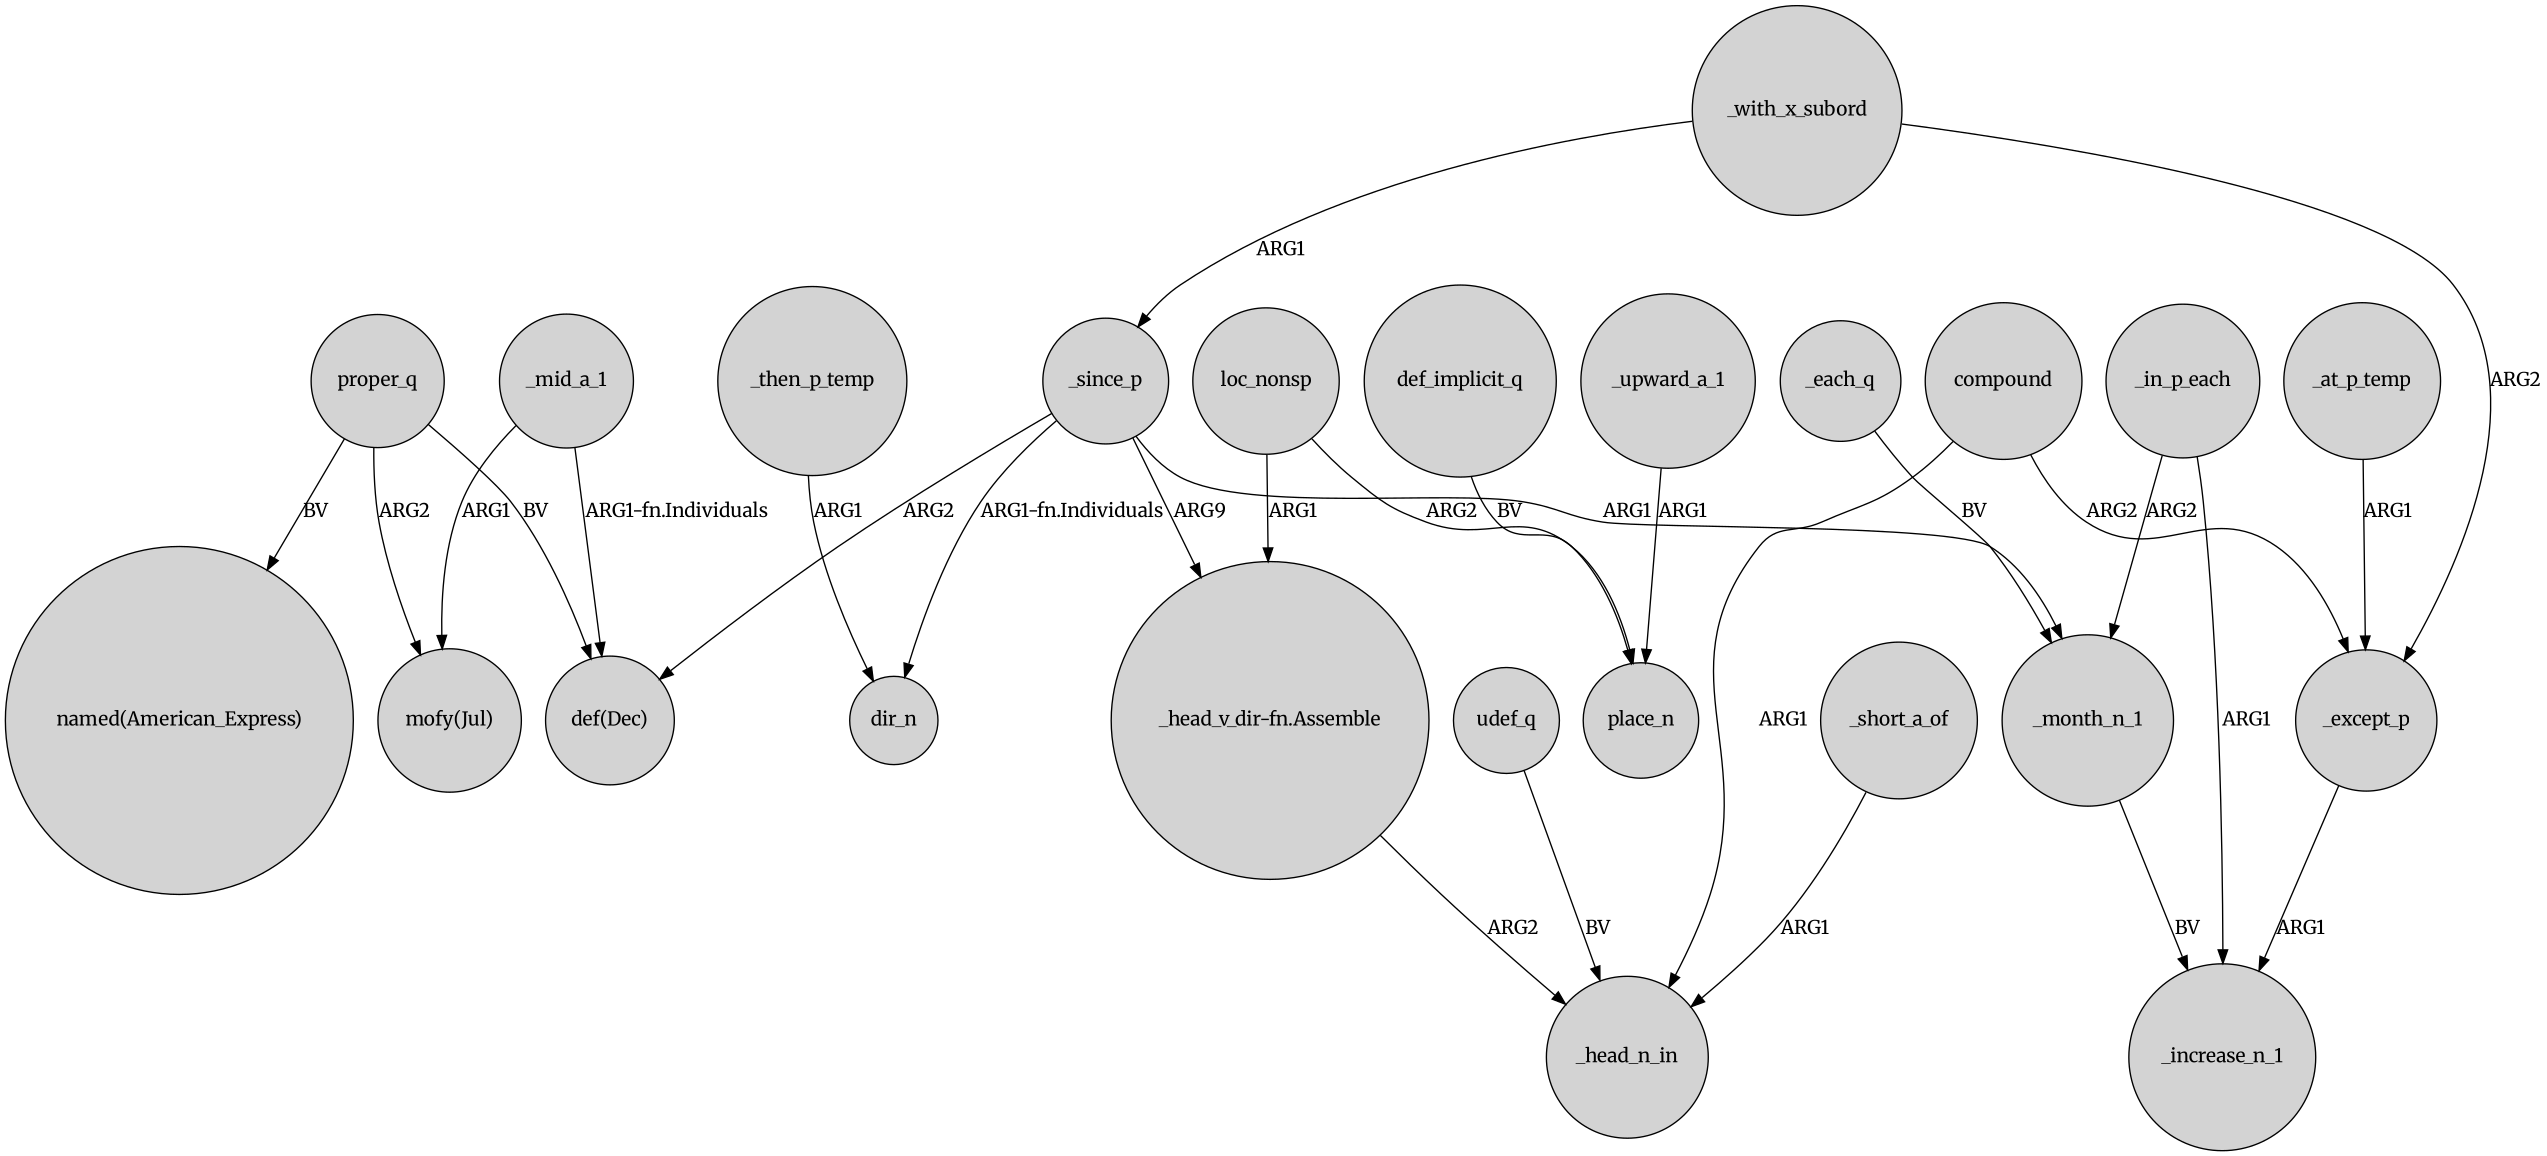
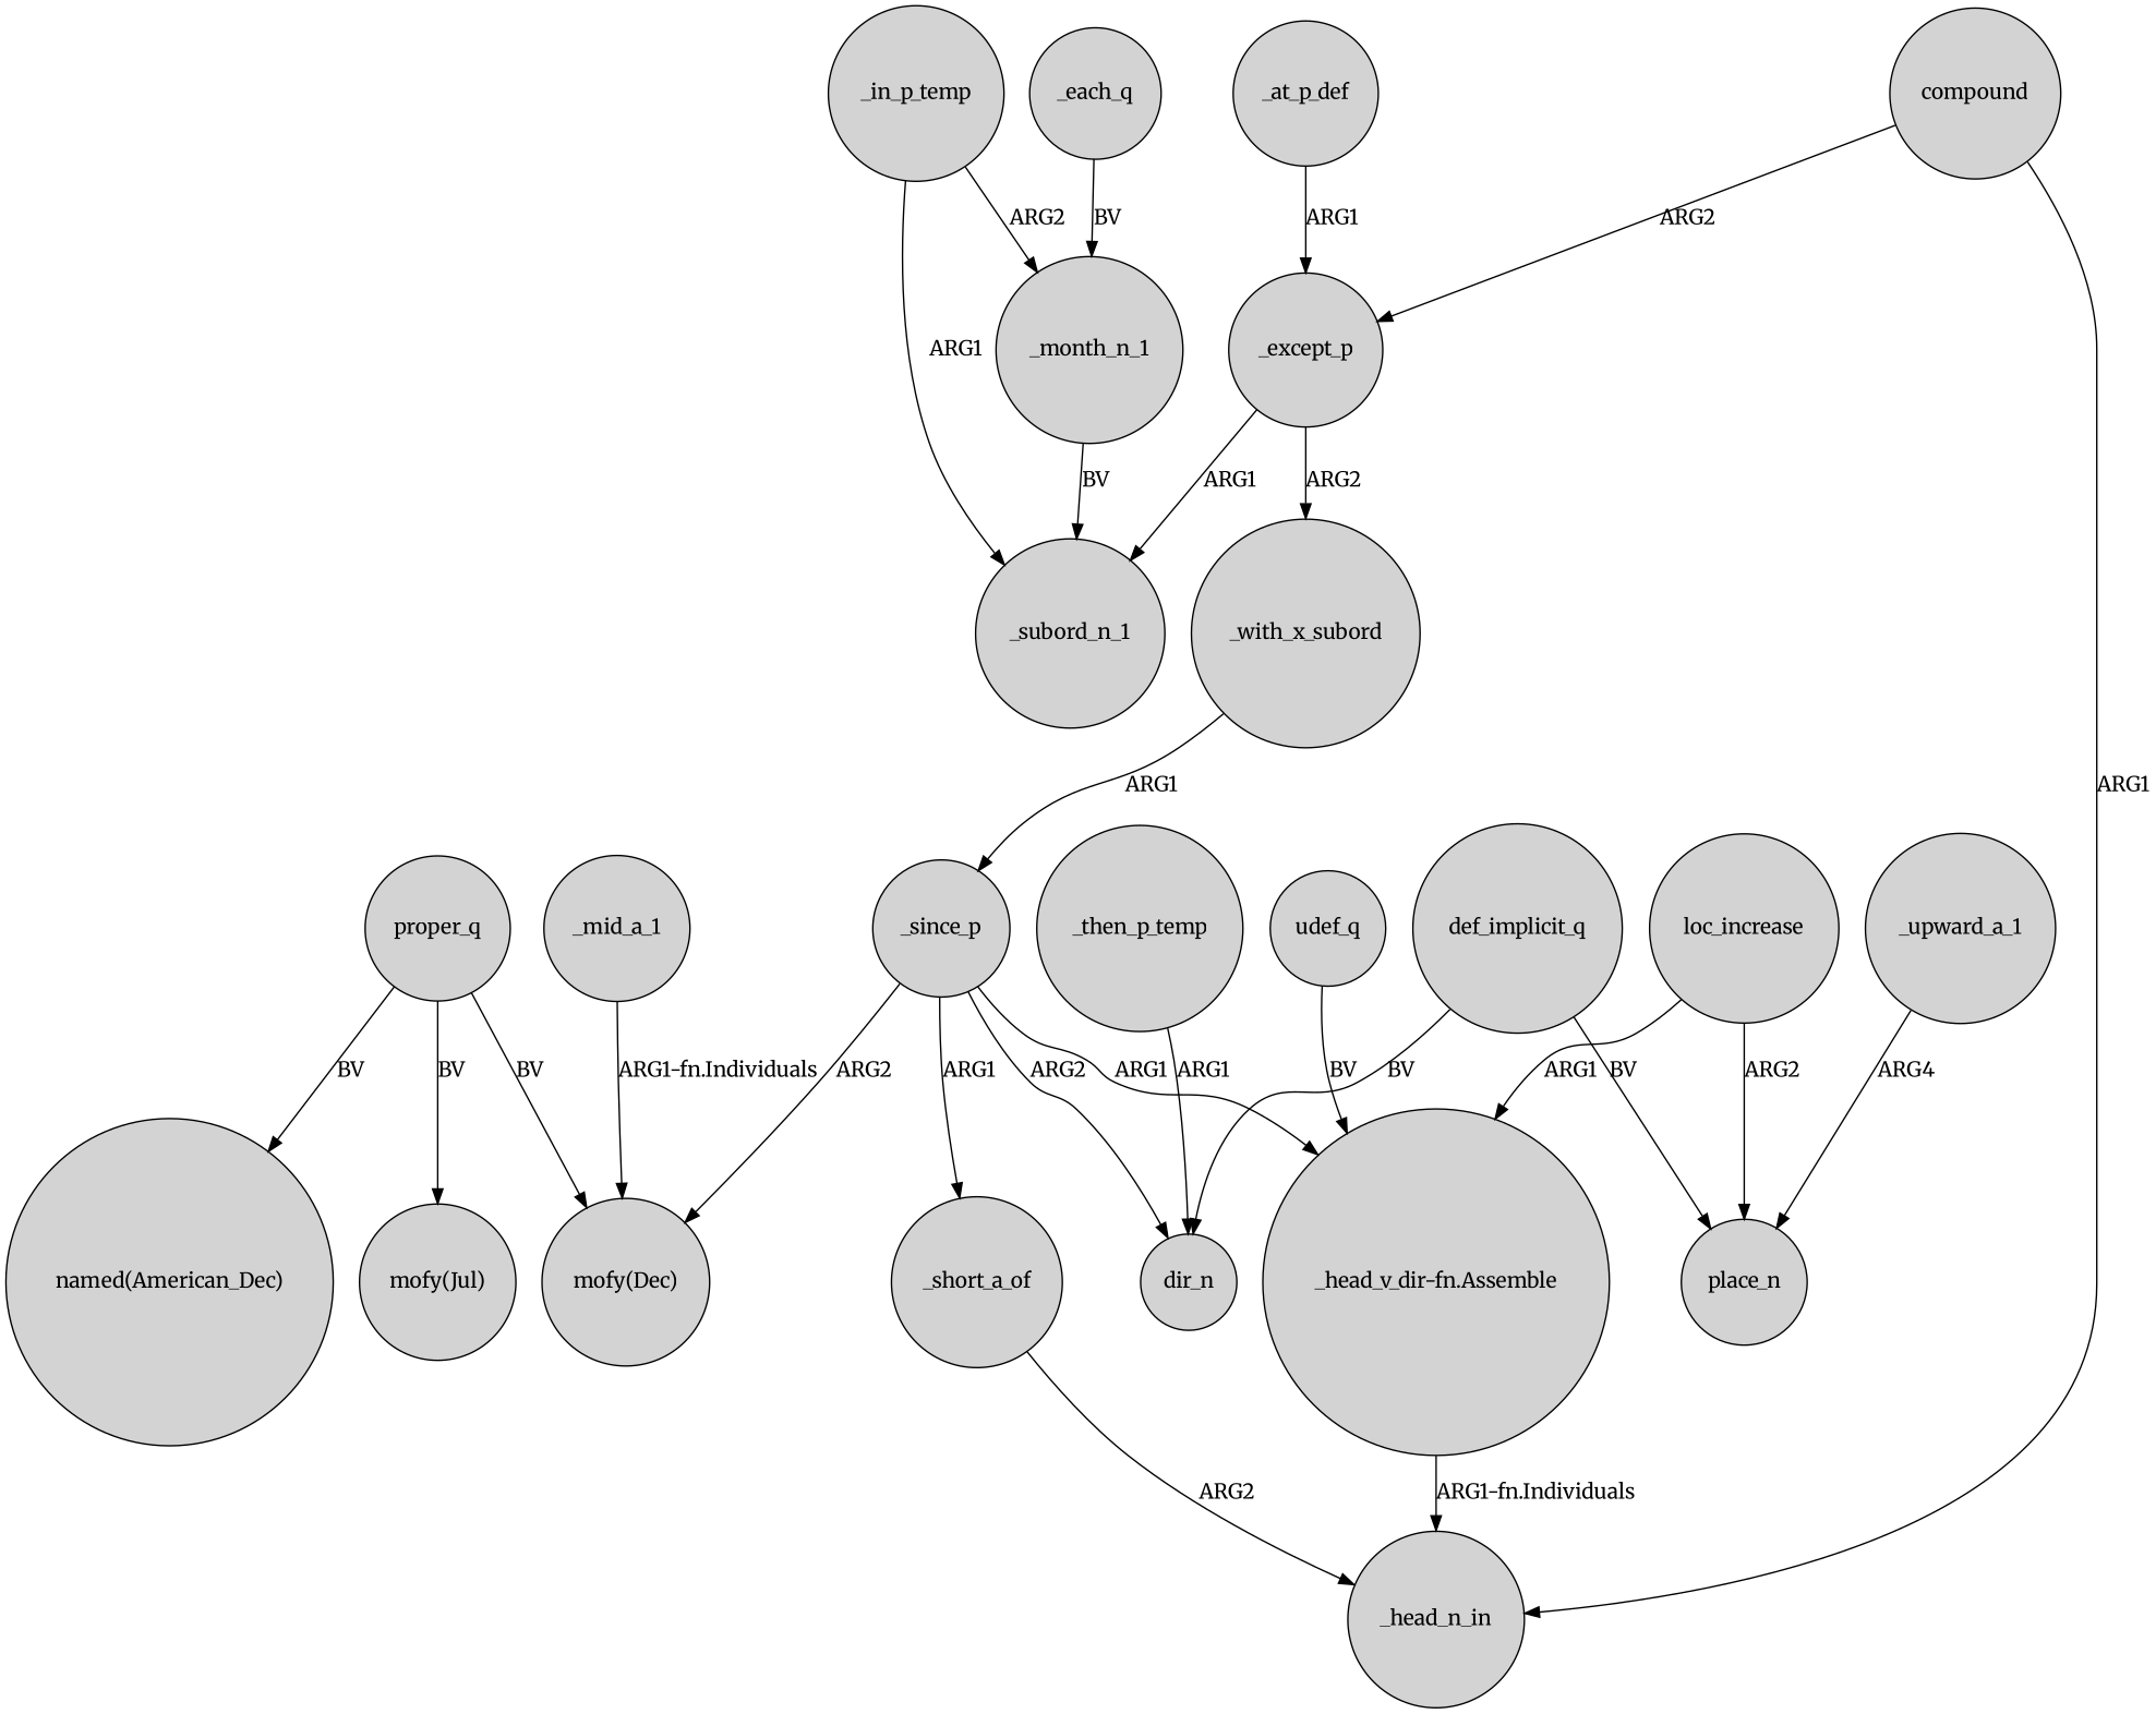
  digraph {
    fontname=Merriweather
    node [fontname=Merriweather shape=circle style=filled]
    edge [fontname=Merriweather]
-   _at_p_temp
+   _at_p_temp [label=_at_p_def]
    _except_p
-   _increase_n_1
+   _increase_n_1 [label=_subord_n_1]
    _mid_a_1
    "mofy(Jul)"
-   "mofy(Dec)" [label="def(Dec)"]
+   "mofy(Dec)"
    def_implicit_q
    place_n
    n9 [label=dir_n]
    compound
    n11 [label=_head_n_in]
    "_head_v_dir-fn.Assemble"
-   loc_nonsp
+   loc_nonsp [label=loc_increase]
    _since_p
    _month_n_1
    _then_p_temp
    udef_q
    proper_q
-   "named(American_Express)"
-   _in_p_temp [label=_in_p_each]
+   "named(American_Express)" [label="named(American_Dec)"]
+   _in_p_temp
    _short_a_of
    _each_q
    _with_x_subord
    _upward_a_1
    _at_p_temp -> _except_p [label=ARG1]
    _except_p -> _increase_n_1 [label=ARG1]
-   _mid_a_1 -> "mofy(Jul)" [label=ARG1]
    _mid_a_1 -> "mofy(Dec)" [label="ARG1-fn.Individuals"]
    def_implicit_q -> place_n [label=BV]
+   def_implicit_q -> n9 [label=BV]
    compound -> _except_p [label=ARG2]
    compound -> n11 [label=ARG1]
-   "_head_v_dir-fn.Assemble" -> n11 [label=ARG2]
+   "_head_v_dir-fn.Assemble" -> n11 [label="ARG1-fn.Individuals"]
    loc_nonsp -> place_n [label=ARG2]
    loc_nonsp -> "_head_v_dir-fn.Assemble" [label=ARG1]
    _since_p -> "mofy(Dec)" [label=ARG2]
-   _since_p -> n9 [label="ARG1-fn.Individuals"]
-   _since_p -> "_head_v_dir-fn.Assemble" [label=ARG9]
-   _since_p -> _month_n_1 [label=ARG1]
+   _since_p -> n9 [label=ARG2]
+   _since_p -> "_head_v_dir-fn.Assemble" [label=ARG1]
+   _since_p -> _short_a_of [label=ARG1]
    _month_n_1 -> _increase_n_1 [label=BV]
    _then_p_temp -> n9 [label=ARG1]
-   udef_q -> n11 [label=BV]
-   proper_q -> "mofy(Jul)" [label=ARG2]
+   udef_q -> "_head_v_dir-fn.Assemble" [label=BV]
+   proper_q -> "mofy(Jul)" [label=BV]
    proper_q -> "mofy(Dec)" [label=BV]
    proper_q -> "named(American_Express)" [label=BV]
    _in_p_temp -> _increase_n_1 [label=ARG1]
    _in_p_temp -> _month_n_1 [label=ARG2]
-   _short_a_of -> n11 [label=ARG1]
+   _short_a_of -> n11 [label=ARG2]
    _each_q -> _month_n_1 [label=BV]
-   _with_x_subord -> _except_p [label=ARG2]
+   _except_p -> _with_x_subord [label=ARG2]
    _with_x_subord -> _since_p [label=ARG1]
-   _upward_a_1 -> place_n [label=ARG1]
+   _upward_a_1 -> place_n [label=ARG4]
  }
